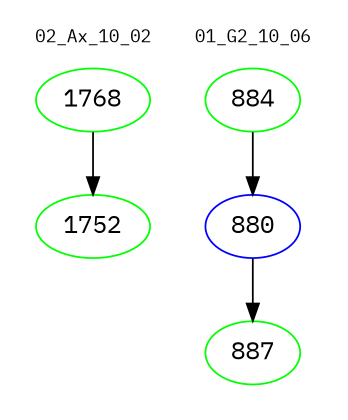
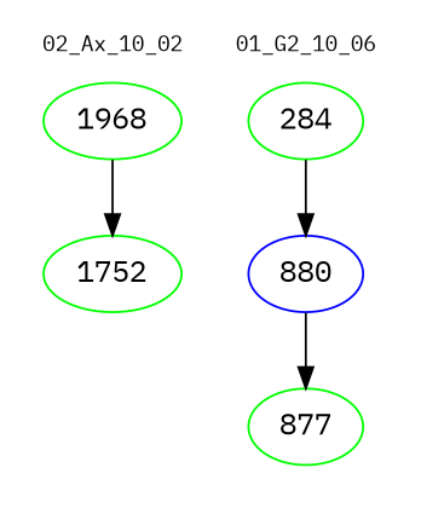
  digraph {
    fontname="IBM Plex Mono"
    node [color=green fontname="IBM Plex Mono"]
    edge [color=black fontname="IBM Plex Mono"]
-   n1 [label=1768]
+   n1 [label=1968]
    n2 [label=1752]
-   n3 [label=884]
+   n3 [label=284]
    n4 [color=blue label=880]
-   n5 [label=887]
+   n5 [label=877]
    subgraph cluster_1 {
      color=white
      fontsize=10
      label="02_Ax_10_02"
      n1
      n2
    }
    subgraph cluster_2 {
      color=white
      fontsize=10
      label="01_G2_10_06"
      n3
      n4
      n5
    }
    n1 -> n2
    n3 -> n4
    n4 -> n5
  }
